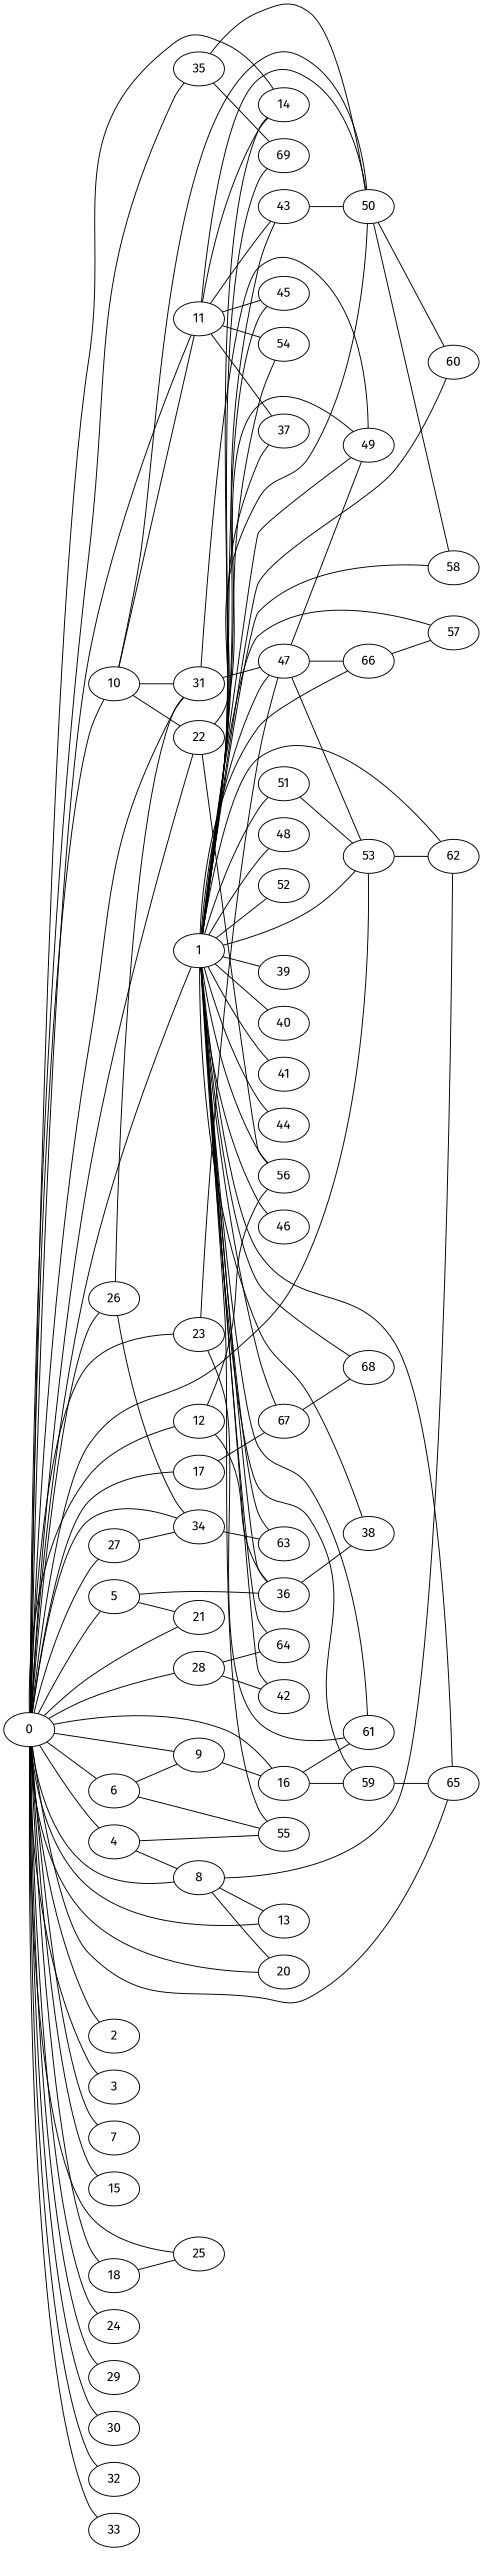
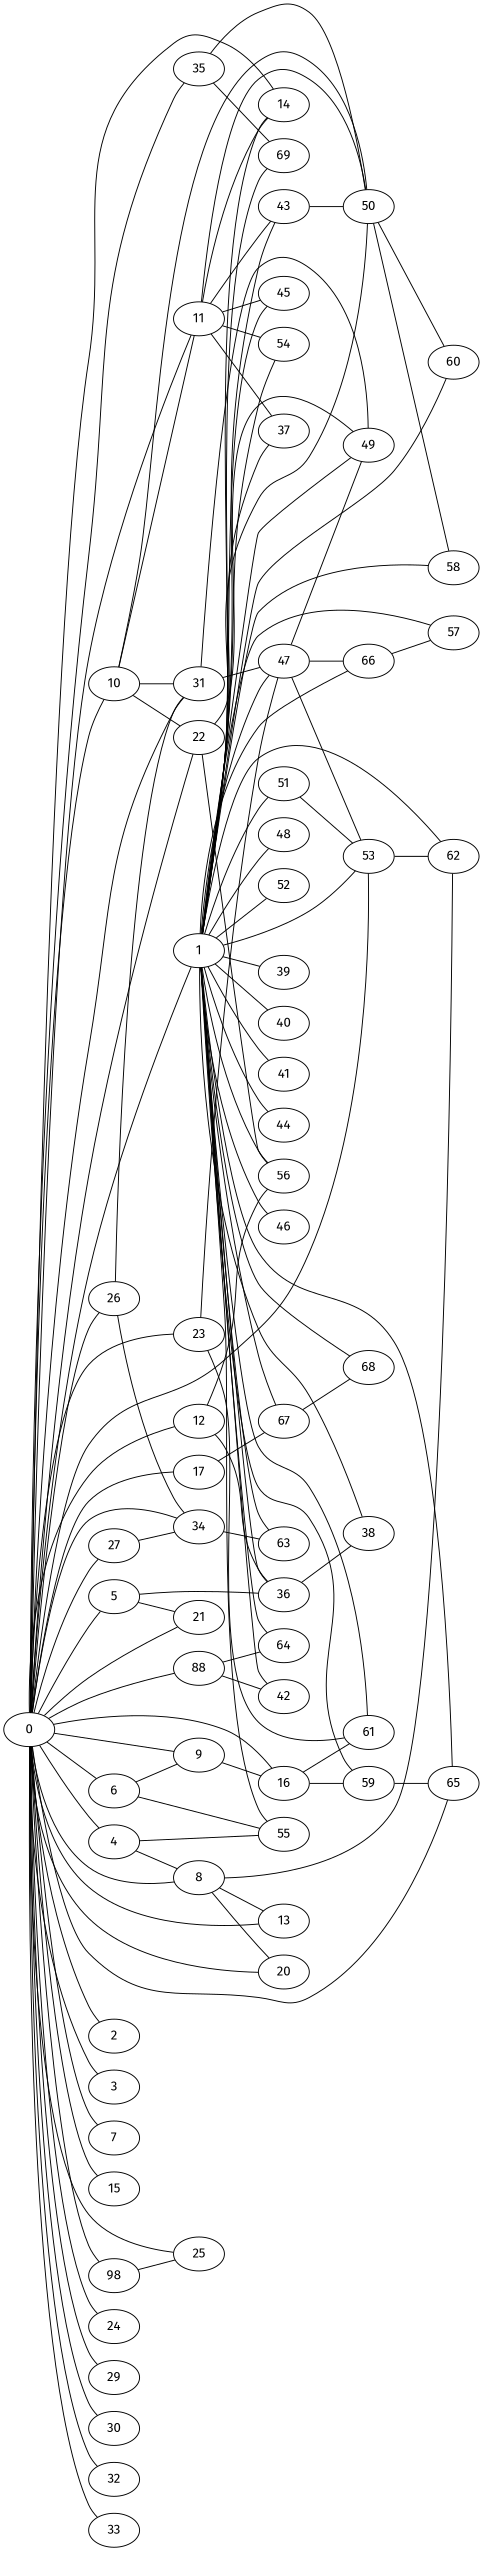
  graph {
    fontname="Fira Sans"
    rankdir=LR
    node [fontname="Fira Sans"]
    edge [fontname="Fira Sans"]
    0
    1
    2
    3
    4
    5
    6
    7
    8
    9
    10
    11
    12
    13
    14
    15
    16
    17
-   18
+   18 [label=98]
    20
    21
    22
    23
    24
    25
    26
    27
-   28
+   28 [label=88]
    29
    30
    31
    32
    33
    34
    35
    65
    53
    36
    37
    38
    39
    40
    41
    42
    43
    44
    45
    46
    47
    48
    49
    50
    51
    52
    54
    55
    56
    57
    58
    59
    60
    61
    62
    63
    64
    66
    67
    68
    69
    0 -- 1
    0 -- 2
    0 -- 3
    0 -- 4
    0 -- 5
    0 -- 6
    0 -- 7
    0 -- 8
    0 -- 9
    0 -- 10
    0 -- 11
    0 -- 12
    0 -- 13
    0 -- 14
    0 -- 15
    0 -- 16
    0 -- 17
    0 -- 18
    0 -- 20
    0 -- 21
    0 -- 22
    0 -- 23
    0 -- 24
    0 -- 25
    0 -- 26
    0 -- 27
    0 -- 28
    0 -- 29
    0 -- 30
    0 -- 31
    0 -- 32
    0 -- 33
    0 -- 34
    0 -- 35
    0 -- 65
    0 -- 53
    1 -- 14
    1 -- 65
    1 -- 53
    1 -- 36
    1 -- 37
    1 -- 38
    1 -- 39
    1 -- 40
    1 -- 41
    1 -- 42
    1 -- 43
    1 -- 44
    1 -- 45
    1 -- 46
    1 -- 47
    1 -- 48
    1 -- 49
    1 -- 50
    1 -- 51
    1 -- 52
    1 -- 54
    1 -- 55
    1 -- 56
    1 -- 57
    1 -- 58
    1 -- 59
    1 -- 60
    1 -- 61
    1 -- 62
    1 -- 63
    1 -- 64
    1 -- 66
    1 -- 67
    1 -- 68
    1 -- 69
    4 -- 8
    4 -- 55
    5 -- 21
    5 -- 36
    6 -- 9
    6 -- 55
    8 -- 13
    8 -- 20
    8 -- 62
    9 -- 16
    10 -- 11
    10 -- 22
    10 -- 31
    10 -- 50
    11 -- 14
    11 -- 37
    11 -- 43
    11 -- 45
    11 -- 50
    11 -- 54
    12 -- 36
    12 -- 56
    16 -- 59
    16 -- 61
    17 -- 67
    18 -- 25
    22 -- 49
    22 -- 56
    23 -- 47
    23 -- 61
    26 -- 31
    26 -- 34
    27 -- 34
    28 -- 42
    28 -- 64
    31 -- 47
    31 -- 49
    34 -- 63
    35 -- 50
    35 -- 69
    53 -- 62
    36 -- 38
    43 -- 50
    47 -- 53
    47 -- 49
    47 -- 66
    50 -- 58
    50 -- 60
    51 -- 53
    59 -- 65
    66 -- 57
    67 -- 68
  }
